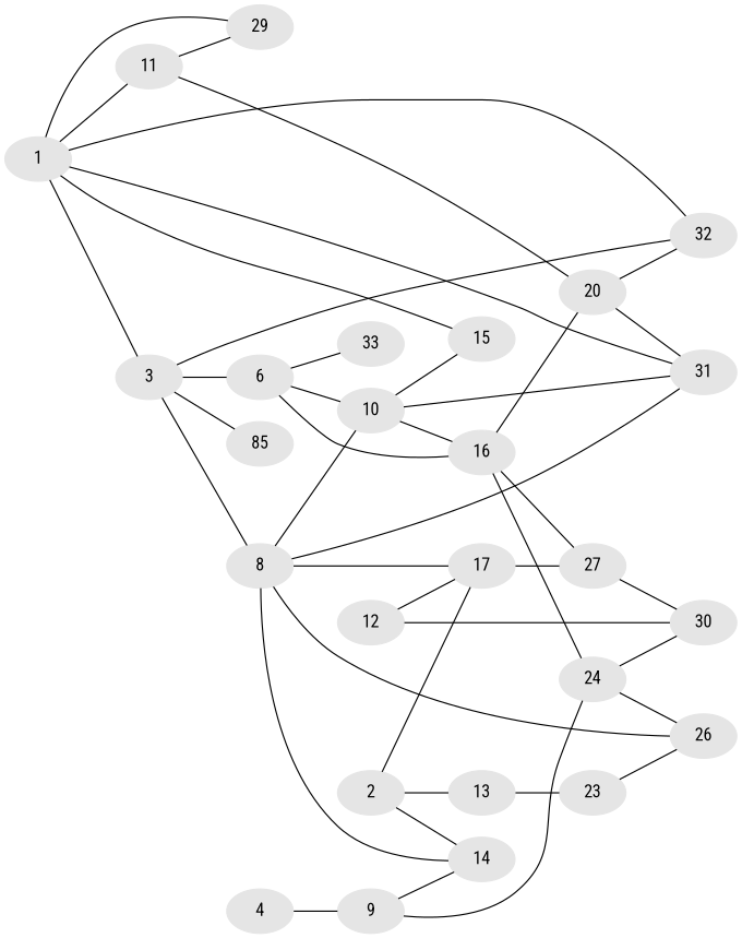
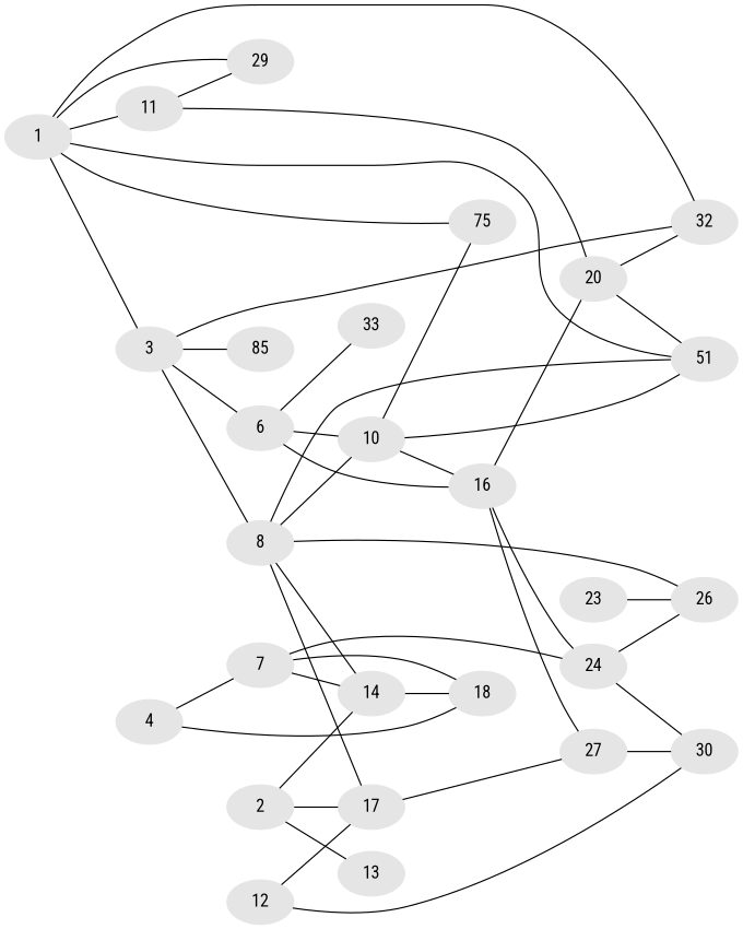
  graph {
    fontname="Roboto Condensed"
    rankdir=LR
    node [color=gray90 fontname="Roboto Condensed" style=filled]
    edge [fontname="Roboto Condensed" weight=1.0]
    1
    3
    11
-   15
+   15 [label=75]
    29
-   31
+   31 [label=51]
    32
    8
    n9 [label=85]
    6
    14
    17
    10
    26
    20
    2
    13
    23
+   18
    27
    4
-   7 [label=9]
+   7
    24
    16
    33
    12
    30
    1 -- 3
    1 -- 11
    1 -- 15
    1 -- 29
    1 -- 31
    1 -- 32
    3 -- 32
    3 -- 8
    3 -- n9
    3 -- 6
    11 -- 29
    11 -- 20
    8 -- 31
    8 -- 14
    8 -- 17 [weight=2.0]
    8 -- 10
    8 -- 26
    6 -- 10
    6 -- 16
    6 -- 33
+   14 -- 18
    17 -- 27
    10 -- 15
    10 -- 31
    10 -- 16
    20 -- 31
    20 -- 32
    2 -- 14
    2 -- 17 [weight=2.0]
    2 -- 13
-   13 -- 23 [weight=2.0]
    23 -- 26
    27 -- 30
+   4 -- 18
    4 -- 7
    7 -- 14
+   7 -- 18
    7 -- 24
    24 -- 26
    24 -- 30
    16 -- 20
    16 -- 27
    16 -- 24
    12 -- 17
    12 -- 30
  }
